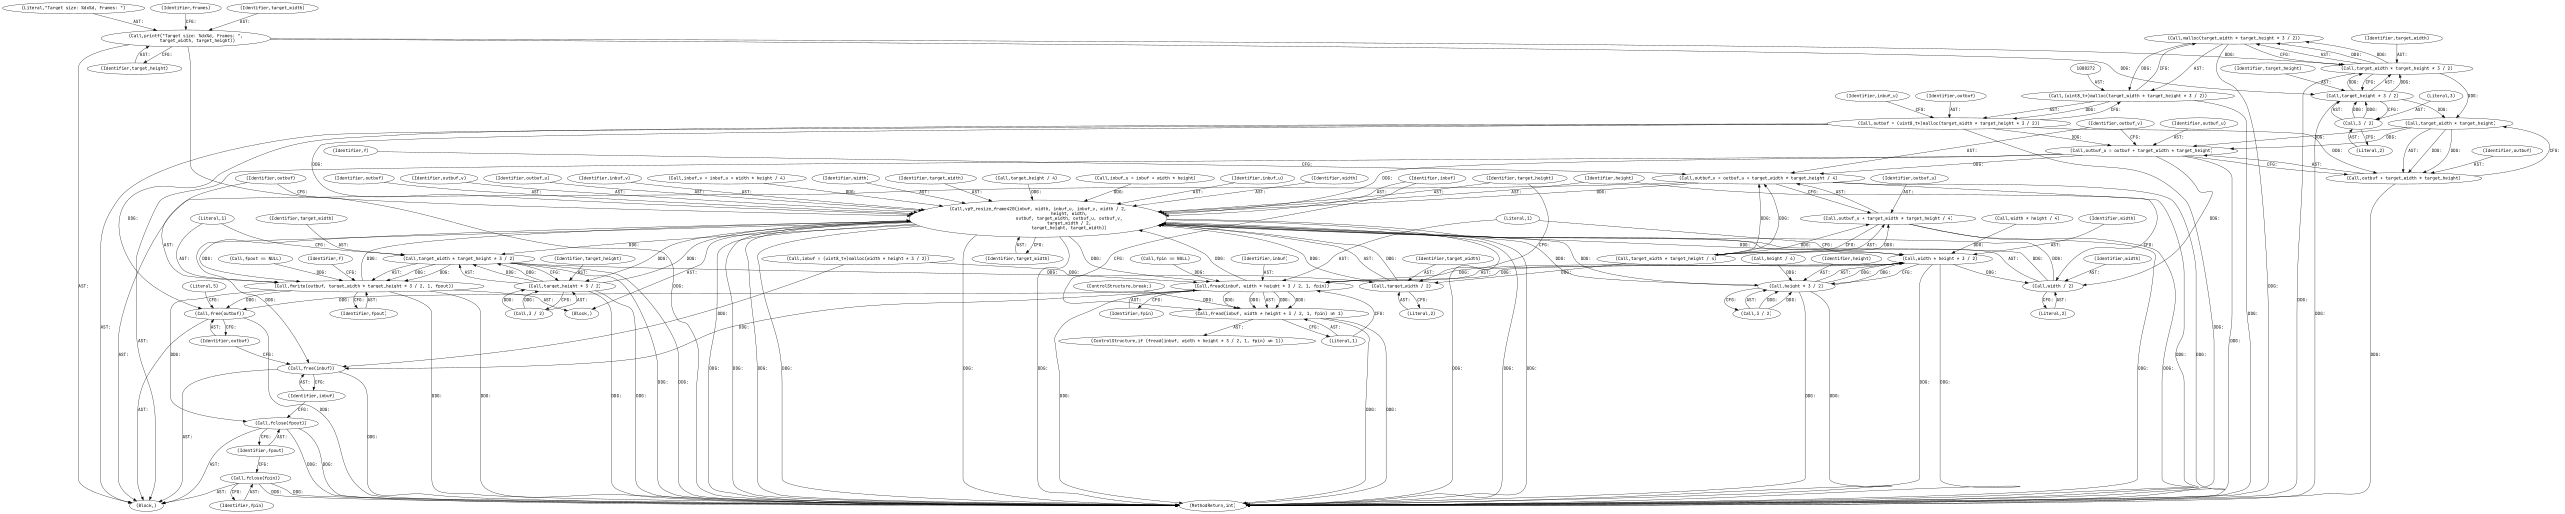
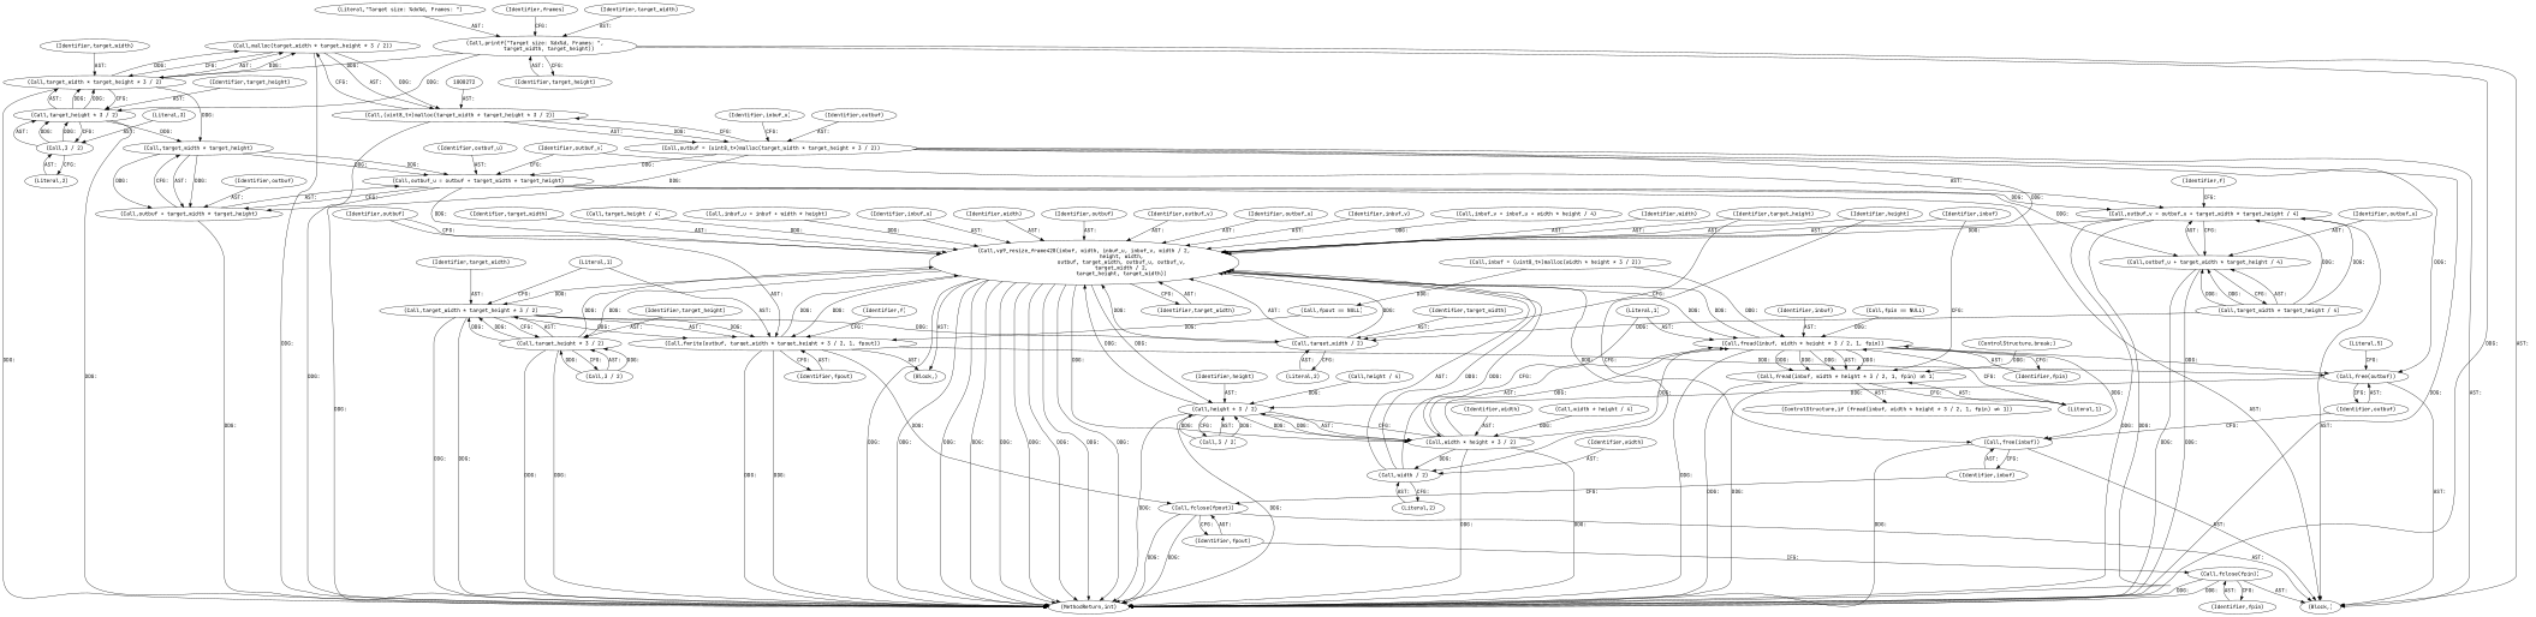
  digraph {
    fontname="JetBrains Mono"
    node [fontname="JetBrains Mono"]
    edge [fontname="JetBrains Mono"]
    n1 [label="(Call,malloc(target_width * target_height * 3 / 2))"]
    n2 [label="(Call,target_width * target_height * 3 / 2)"]
    n3 [label="(Call,(uint8_t*)malloc(target_width * target_height * 3 / 2))"]
    n4 [label="(MethodReturn,int)"]
    n5 [label="(Call,target_height * 3 / 2)"]
    n6 [label="(Call,target_width * target_height)"]
    n7 [label="(Call,outbuf = (uint8_t*)malloc(target_width * target_height * 3 / 2))"]
    n8 [label="(Call,3 / 2)"]
    n9 [label="(Call,outbuf_u = outbuf + target_width * target_height)"]
    n10 [label="(Call,outbuf + target_width * target_height)"]
    n11 [label="(Call,printf(\"Target size: %dx%d, Frames: \",\n         target_width, target_height))"]
    n12 [label="(Identifier,target_height)"]
    n13 [label="(Block,)"]
    n14 [label="(Literal,2)"]
    n15 [label="(Call,vp9_resize_frame420(inbuf, width, inbuf_u, inbuf_v, width / 2,\n                        height, width,\n                        outbuf, target_width, outbuf_u, outbuf_v,\n                        target_width / 2,\n                        target_height, target_width))"]
    n16 [label="(Call,free(outbuf))"]
    n17 [label="(Call,outbuf_v = outbuf_u + target_width * target_height / 4)"]
    n18 [label="(Call,outbuf_u + target_width * target_height / 4)"]
    n19 [label="(Call,fread(inbuf, width * height * 3 / 2, 1, fpin))"]
    n20 [label="(Call,free(inbuf))"]
    n21 [label="(Call,width * height * 3 / 2)"]
    n22 [label="(Call,height * 3 / 2)"]
    n23 [label="(Call,fwrite(outbuf, target_width * target_height * 3 / 2, 1, fpout))"]
    n24 [label="(Call,target_width * target_height * 3 / 2)"]
    n25 [label="(Call,target_height * 3 / 2)"]
    n26 [label="(Block,)"]
    n27 [label="(Identifier,target_width)"]
    n28 [label="(Identifier,outbuf)"]
    n29 [label="(Call,target_width * target_height / 4)"]
    n30 [label="(Call,fread(inbuf, width * height * 3 / 2, 1, fpin) != 1)"]
    n31 [label="(Identifier,fpin)"]
    n32 [label="(Identifier,inbuf)"]
    n33 [label="(Call,width / 2)"]
    n34 [label="(Call,3 / 2)"]
    n35 [label="(Call,fclose(fpout))"]
    n36 [label="(Identifier,fpout)"]
    n37 [label="(Call,target_width / 2)"]
    n38 [label="(Call,3 / 2)"]
    n39 [label="(ControlStructure,if (fread(inbuf, width * height * 3 / 2, 1, fpin) != 1))"]
    n40 [label="(Literal,1)"]
    n41 [label="(Call,fclose(fpin))"]
    n42 [label="(Identifier,fpin)"]
    n43 [label="(Literal,2)"]
    n44 [label="(Identifier,fpout)"]
    n45 [label="(Literal,2)"]
    n46 [label="(Literal,5)"]
    n47 [label="(Identifier,outbuf)"]
    n48 [label="(Identifier,target_height)"]
    n49 [label="(Identifier,target_width)"]
    n50 [label="(Identifier,width)"]
    n51 [label="(Identifier,target_height)"]
    n52 [label="(Identifier,outbuf_u)"]
    n53 [label="(Identifier,inbuf)"]
    n54 [label="(Call,fpout == NULL)"]
    n55 [label="(Identifier,outbuf)"]
    n56 [label="(Call,height / 4)"]
    n57 [label="(Literal,\"Target size: %dx%d, Frames: \")"]
    n58 [label="(Identifier,frames)"]
    n59 [label="(Literal,3)"]
    n60 [label="(Identifier,outbuf_v)"]
    n61 [label="(Literal,1)"]
    n62 [label="(Identifier,inbuf_u)"]
    n63 [label="(Identifier,outbuf_u)"]
    n64 [label="(Call,inbuf = (uint8_t*)malloc(width * height * 3 / 2))"]
    n65 [label="(Identifier,target_width)"]
    n66 [label="(Call,width * height / 4)"]
    n67 [label="(Identifier,inbuf_v)"]
    n68 [label="(Identifier,outbuf)"]
    n69 [label="(ControlStructure,break;)"]
    n70 [label="(Identifier,outbuf_v)"]
    n71 [label="(Identifier,inbuf)"]
    n72 [label="(Identifier,outbuf)"]
    n73 [label="(Identifier,width)"]
    n74 [label="(Call,inbuf_v = inbuf_u + width * height / 4)"]
    n75 [label="(Identifier,width)"]
    n76 [label="(Identifier,target_width)"]
    n77 [label="(Identifier,height)"]
    n78 [label="(Call,fpin == NULL)"]
    n79 [label="(Identifier,target_height)"]
    n80 [label="(Identifier,target_width)"]
    n81 [label="(Identifier,f)"]
    n82 [label="(Call,target_height / 4)"]
    n83 [label="(Identifier,f)"]
    n84 [label="(Identifier,target_width)"]
    n85 [label="(Identifier,outbuf_u)"]
    n86 [label="(Call,inbuf_u = inbuf + width * height)"]
    n87 [label="(Identifier,inbuf_u)"]
    n88 [label="(Identifier,height)"]
    n89 [label="(Literal,1)"]
    n90 [label="(Identifier,width)"]
    1000272
    n1 -> n2 [label="CFG: "]
    n1 -> n3 [label="AST: "]
    n1 -> n3 [label="DDG: "]
    n1 -> n4 [label="DDG: "]
    n2 -> n1 [label="AST: "]
    n2 -> n1 [label="DDG: "]
    n2 -> n1 [label="DDG: "]
    n2 -> n4 [label="DDG: "]
    n2 -> n5 [label="CFG: "]
    n2 -> n6 [label="DDG: "]
    n3 -> n1 [label="CFG: "]
    n3 -> n4 [label="DDG: "]
    n3 -> n7 [label="AST: "]
    n3 -> n7 [label="DDG: "]
    n5 -> n2 [label="AST: "]
    n5 -> n2 [label="DDG: "]
    n5 -> n2 [label="DDG: "]
    n5 -> n4 [label="DDG: "]
    n5 -> n6 [label="DDG: "]
    n5 -> n8 [label="CFG: "]
    n6 -> n9 [label="DDG: "]
    n6 -> n9 [label="DDG: "]
    n6 -> n10 [label="AST: "]
    n6 -> n10 [label="DDG: "]
    n6 -> n10 [label="DDG: "]
    n7 -> n3 [label="CFG: "]
    n7 -> n4 [label="DDG: "]
    n7 -> n9 [label="DDG: "]
    n7 -> n10 [label="DDG: "]
    n7 -> n13 [label="AST: "]
    n7 -> n15 [label="DDG: "]
    n7 -> n16 [label="DDG: "]
    n8 -> n5 [label="AST: "]
    n8 -> n5 [label="DDG: "]
    n8 -> n5 [label="DDG: "]
    n8 -> n14 [label="CFG: "]
    n9 -> n4 [label="DDG: "]
    n9 -> n10 [label="CFG: "]
    n9 -> n13 [label="AST: "]
    n9 -> n15 [label="DDG: "]
    n9 -> n17 [label="DDG: "]
-   n9 -> n33 [label="DDG: "]
+   n9 -> n18 [label="DDG: "]
    n10 -> n4 [label="DDG: "]
    n10 -> n6 [label="CFG: "]
    n10 -> n9 [label="AST: "]
    n11 -> n2 [label="DDG: "]
    n11 -> n4 [label="DDG: "]
    n11 -> n5 [label="DDG: "]
    n11 -> n12 [label="CFG: "]
    n11 -> n13 [label="AST: "]
    n12 -> n11 [label="AST: "]
    n14 -> n8 [label="AST: "]
    n15 -> n4 [label="DDG: "]
    n15 -> n4 [label="DDG: "]
    n15 -> n4 [label="DDG: "]
    n15 -> n4 [label="DDG: "]
    n15 -> n4 [label="DDG: "]
    n15 -> n4 [label="DDG: "]
    n15 -> n4 [label="DDG: "]
    n15 -> n4 [label="DDG: "]
    n15 -> n4 [label="DDG: "]
    n15 -> n19 [label="DDG: "]
    n15 -> n20 [label="DDG: "]
    n15 -> n21 [label="DDG: "]
    n15 -> n22 [label="DDG: "]
    n15 -> n23 [label="DDG: "]
    n15 -> n24 [label="DDG: "]
    n15 -> n25 [label="DDG: "]
    n15 -> n26 [label="AST: "]
    n15 -> n27 [label="CFG: "]
-   n16 -> n4 [label="DDG: "]
+   n16 -> n22 [label="DDG: "]
    n16 -> n13 [label="AST: "]
    n16 -> n28 [label="CFG: "]
    n17 -> n4 [label="DDG: "]
    n17 -> n4 [label="DDG: "]
    n17 -> n13 [label="AST: "]
    n17 -> n15 [label="DDG: "]
    n17 -> n18 [label="CFG: "]
    n18 -> n4 [label="DDG: "]
    n18 -> n4 [label="DDG: "]
    n18 -> n17 [label="AST: "]
    n18 -> n29 [label="CFG: "]
    n19 -> n4 [label="DDG: "]
    n19 -> n15 [label="DDG: "]
    n19 -> n16 [label="DDG: "]
    n19 -> n20 [label="DDG: "]
    n19 -> n30 [label="AST: "]
    n19 -> n30 [label="DDG: "]
    n19 -> n30 [label="DDG: "]
    n19 -> n30 [label="DDG: "]
    n19 -> n30 [label="DDG: "]
    n19 -> n31 [label="CFG: "]
    n20 -> n4 [label="DDG: "]
    n20 -> n13 [label="AST: "]
    n20 -> n32 [label="CFG: "]
    n21 -> n4 [label="DDG: "]
    n21 -> n4 [label="DDG: "]
    n21 -> n19 [label="AST: "]
    n21 -> n19 [label="DDG: "]
    n21 -> n19 [label="DDG: "]
    n21 -> n22 [label="CFG: "]
    n21 -> n33 [label="DDG: "]
    n22 -> n4 [label="DDG: "]
    n22 -> n4 [label="DDG: "]
    n22 -> n15 [label="DDG: "]
    n22 -> n21 [label="AST: "]
    n22 -> n21 [label="DDG: "]
    n22 -> n21 [label="DDG: "]
    n22 -> n34 [label="CFG: "]
    n23 -> n4 [label="DDG: "]
    n23 -> n4 [label="DDG: "]
    n23 -> n15 [label="DDG: "]
    n23 -> n16 [label="DDG: "]
    n23 -> n26 [label="AST: "]
    n23 -> n35 [label="DDG: "]
    n23 -> n36 [label="CFG: "]
    n24 -> n4 [label="DDG: "]
    n24 -> n4 [label="DDG: "]
    n24 -> n23 [label="AST: "]
    n24 -> n23 [label="DDG: "]
    n24 -> n23 [label="DDG: "]
    n24 -> n25 [label="CFG: "]
    n24 -> n37 [label="DDG: "]
    n25 -> n4 [label="DDG: "]
    n25 -> n4 [label="DDG: "]
    n25 -> n15 [label="DDG: "]
    n25 -> n24 [label="AST: "]
    n25 -> n24 [label="DDG: "]
    n25 -> n24 [label="DDG: "]
    n25 -> n38 [label="CFG: "]
    n27 -> n15 [label="AST: "]
    n28 -> n16 [label="AST: "]
    n28 -> n20 [label="CFG: "]
    n29 -> n17 [label="DDG: "]
    n29 -> n17 [label="DDG: "]
    n29 -> n18 [label="AST: "]
    n29 -> n18 [label="DDG: "]
    n29 -> n18 [label="DDG: "]
    n29 -> n37 [label="DDG: "]
    n30 -> n4 [label="DDG: "]
    n30 -> n4 [label="DDG: "]
    n30 -> n39 [label="AST: "]
    n30 -> n40 [label="CFG: "]
    n31 -> n19 [label="AST: "]
    n32 -> n20 [label="AST: "]
    n32 -> n35 [label="CFG: "]
    n33 -> n15 [label="AST: "]
    n33 -> n15 [label="DDG: "]
    n33 -> n15 [label="DDG: "]
    n33 -> n43 [label="CFG: "]
    n34 -> n22 [label="AST: "]
    n34 -> n22 [label="DDG: "]
    n34 -> n22 [label="DDG: "]
    n35 -> n4 [label="DDG: "]
    n35 -> n4 [label="DDG: "]
    n35 -> n13 [label="AST: "]
    n35 -> n44 [label="CFG: "]
    n36 -> n23 [label="AST: "]
    n37 -> n15 [label="AST: "]
    n37 -> n15 [label="DDG: "]
    n37 -> n15 [label="DDG: "]
    n37 -> n45 [label="CFG: "]
    n38 -> n25 [label="AST: "]
    n38 -> n25 [label="DDG: "]
    n38 -> n25 [label="DDG: "]
    n40 -> n19 [label="CFG: "]
    n40 -> n30 [label="AST: "]
    n41 -> n4 [label="DDG: "]
    n41 -> n4 [label="DDG: "]
    n41 -> n13 [label="AST: "]
    n41 -> n42 [label="CFG: "]
    n42 -> n41 [label="AST: "]
    n43 -> n33 [label="AST: "]
    n44 -> n35 [label="AST: "]
    n44 -> n41 [label="CFG: "]
    n45 -> n37 [label="AST: "]
    n46 -> n16 [label="CFG: "]
    n47 -> n15 [label="CFG: "]
    n47 -> n23 [label="AST: "]
    n48 -> n5 [label="AST: "]
    n49 -> n37 [label="AST: "]
    n50 -> n21 [label="AST: "]
    n51 -> n15 [label="AST: "]
    n51 -> n37 [label="CFG: "]
    n52 -> n18 [label="AST: "]
    n53 -> n15 [label="AST: "]
    n53 -> n30 [label="CFG: "]
    n54 -> n23 [label="DDG: "]
    n55 -> n15 [label="AST: "]
    n56 -> n22 [label="DDG: "]
    n57 -> n11 [label="AST: "]
    n58 -> n11 [label="CFG: "]
    n59 -> n8 [label="AST: "]
    n60 -> n15 [label="AST: "]
    n61 -> n19 [label="AST: "]
    n61 -> n21 [label="CFG: "]
    n62 -> n7 [label="CFG: "]
    n63 -> n15 [label="AST: "]
    n64 -> n19 [label="DDG: "]
-   n64 -> n20 [label="DDG: "]
+   n64 -> n54 [label="DDG: "]
    n65 -> n11 [label="AST: "]
    n66 -> n21 [label="DDG: "]
    n67 -> n15 [label="AST: "]
    n68 -> n10 [label="AST: "]
    n69 -> n30 [label="DDG: "]
    n70 -> n9 [label="CFG: "]
    n70 -> n17 [label="AST: "]
    n71 -> n19 [label="AST: "]
    n72 -> n7 [label="AST: "]
    n73 -> n33 [label="AST: "]
    n74 -> n15 [label="DDG: "]
    n75 -> n15 [label="AST: "]
    n76 -> n2 [label="AST: "]
    n77 -> n15 [label="AST: "]
    n77 -> n33 [label="CFG: "]
    n78 -> n19 [label="DDG: "]
    n79 -> n25 [label="AST: "]
    n80 -> n15 [label="AST: "]
    n81 -> n23 [label="CFG: "]
    n82 -> n15 [label="DDG: "]
    n83 -> n17 [label="CFG: "]
    n84 -> n24 [label="AST: "]
    n85 -> n9 [label="AST: "]
    n86 -> n15 [label="DDG: "]
    n87 -> n15 [label="AST: "]
    n88 -> n22 [label="AST: "]
    n89 -> n23 [label="AST: "]
    n89 -> n24 [label="CFG: "]
    n90 -> n15 [label="AST: "]
    1000272 -> n3 [label="AST: "]
  }
